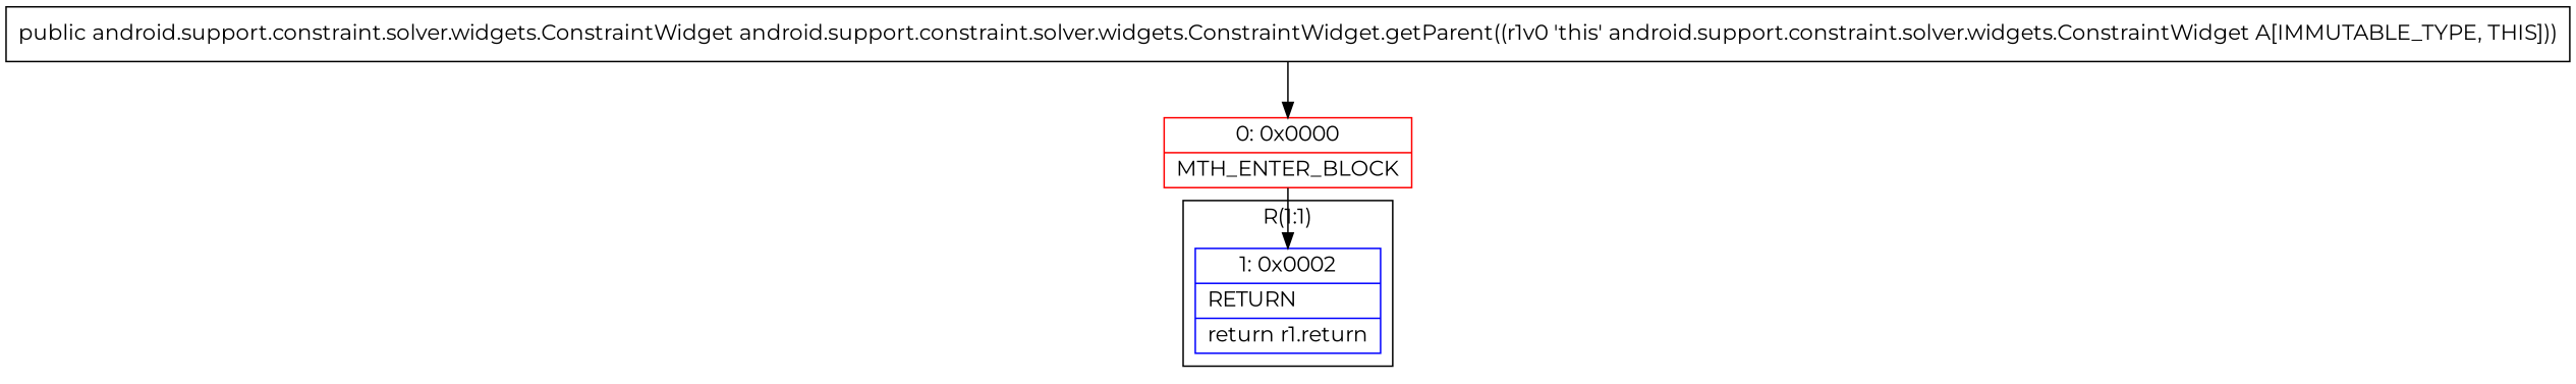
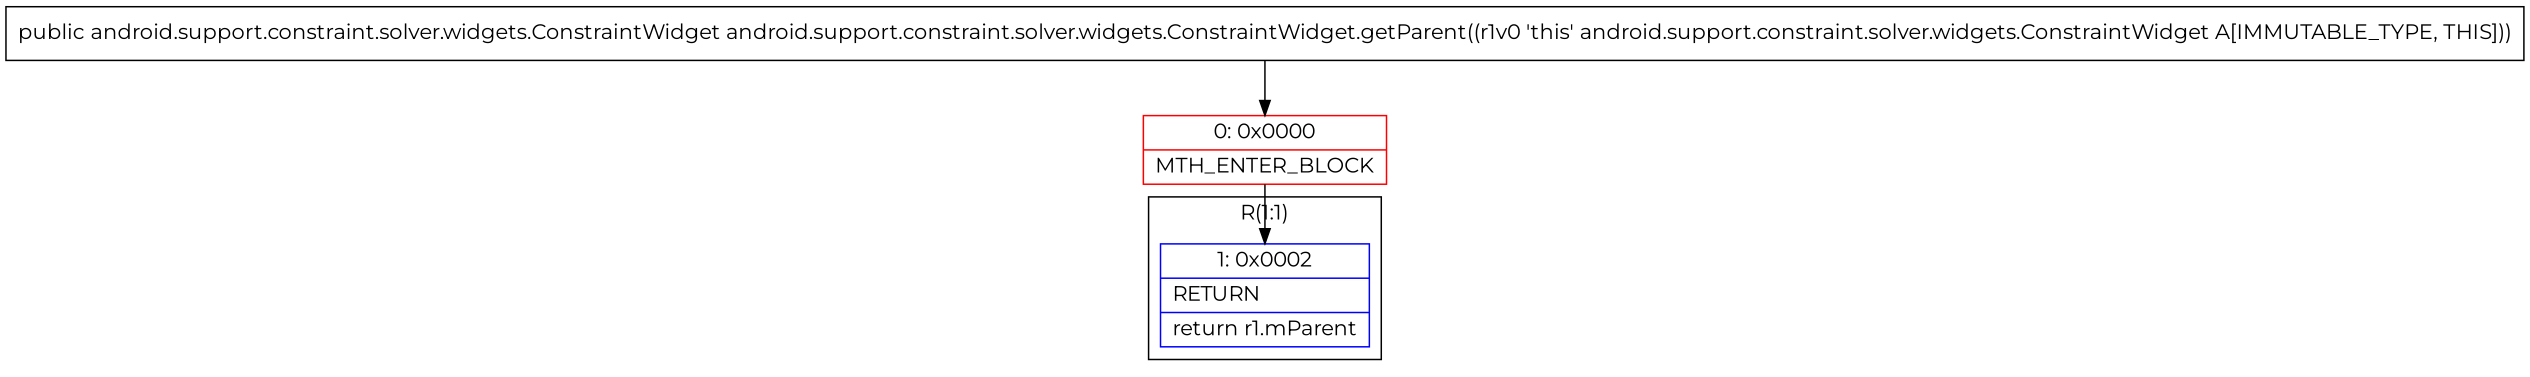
  digraph {
    fontname=Montserrat
    node [shape=record fontname=Montserrat]
    edge [fontname=Montserrat]
-   n1 [color=blue label="{1\:\ 0x0002|RETURN\l|return r1.return\l}"]
+   n1 [color=blue label="{1\:\ 0x0002|RETURN\l|return r1.mParent\l}"]
    n2 [color=red label="{0\:\ 0x0000|MTH_ENTER_BLOCK\l}"]
    n3 [label="{public android.support.constraint.solver.widgets.ConstraintWidget android.support.constraint.solver.widgets.ConstraintWidget.getParent((r1v0 'this' android.support.constraint.solver.widgets.ConstraintWidget A[IMMUTABLE_TYPE, THIS])) }"]
    subgraph cluster_1 {
      label="R(1:1)"
      n1
    }
    n2 -> n1
    n3 -> n2
  }
